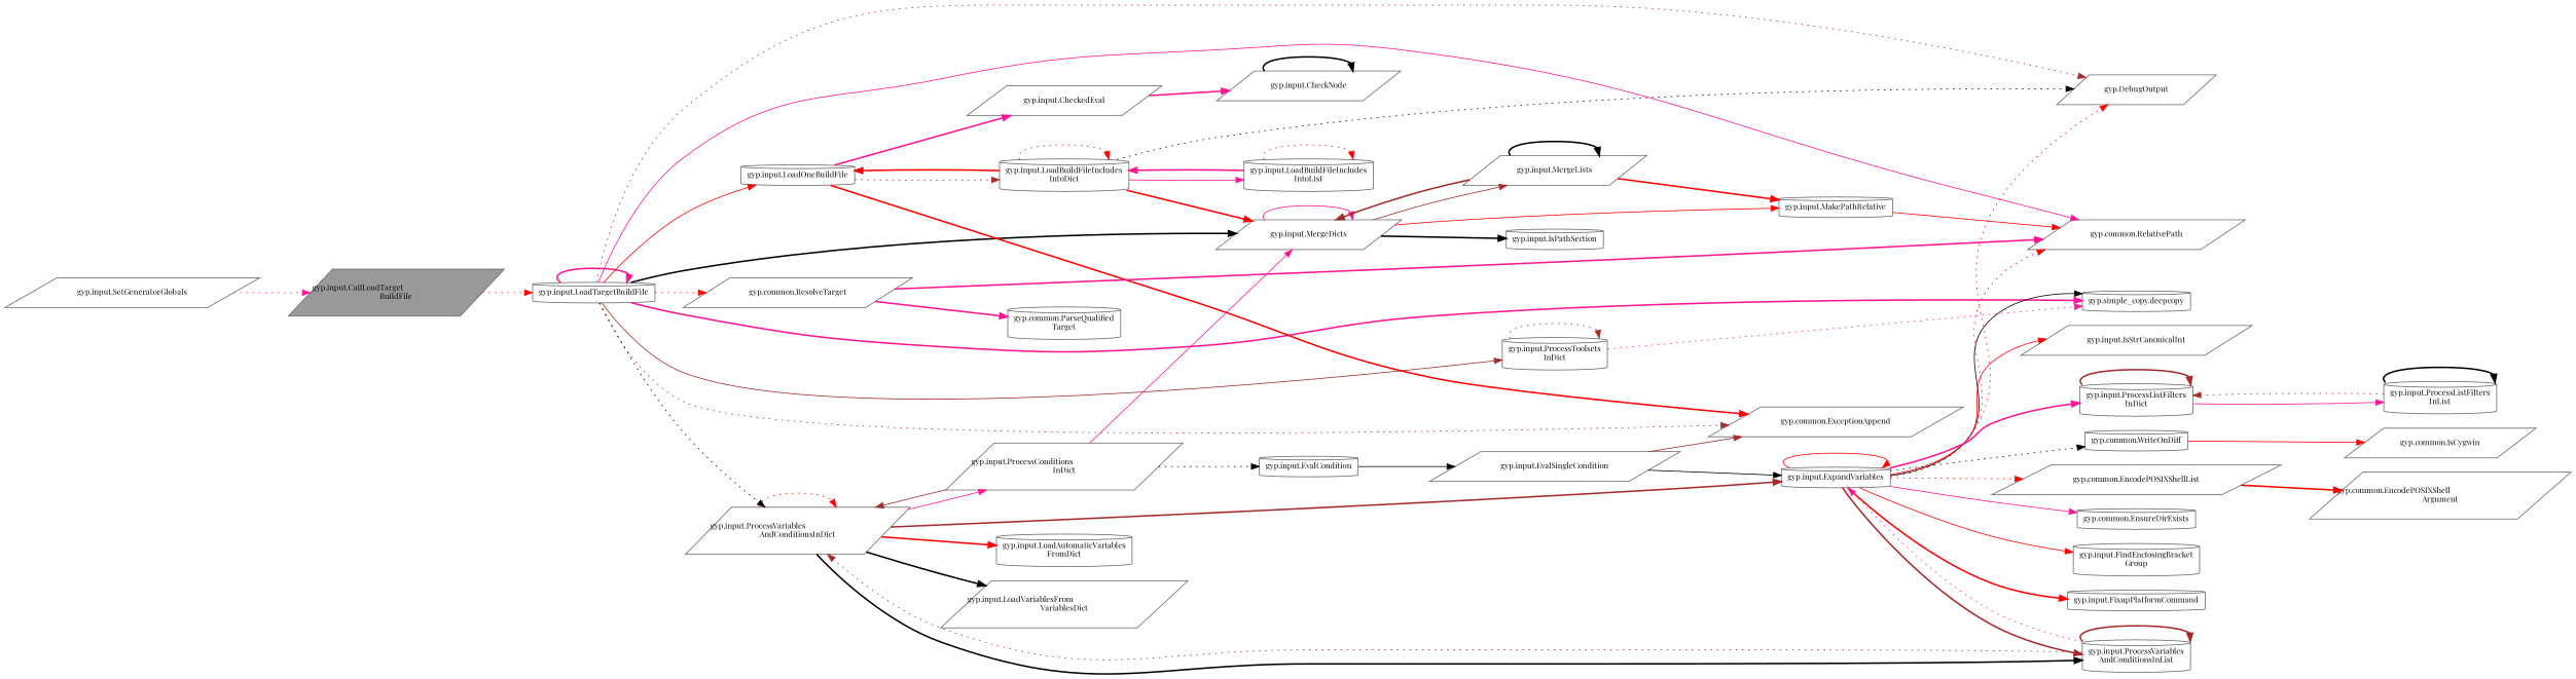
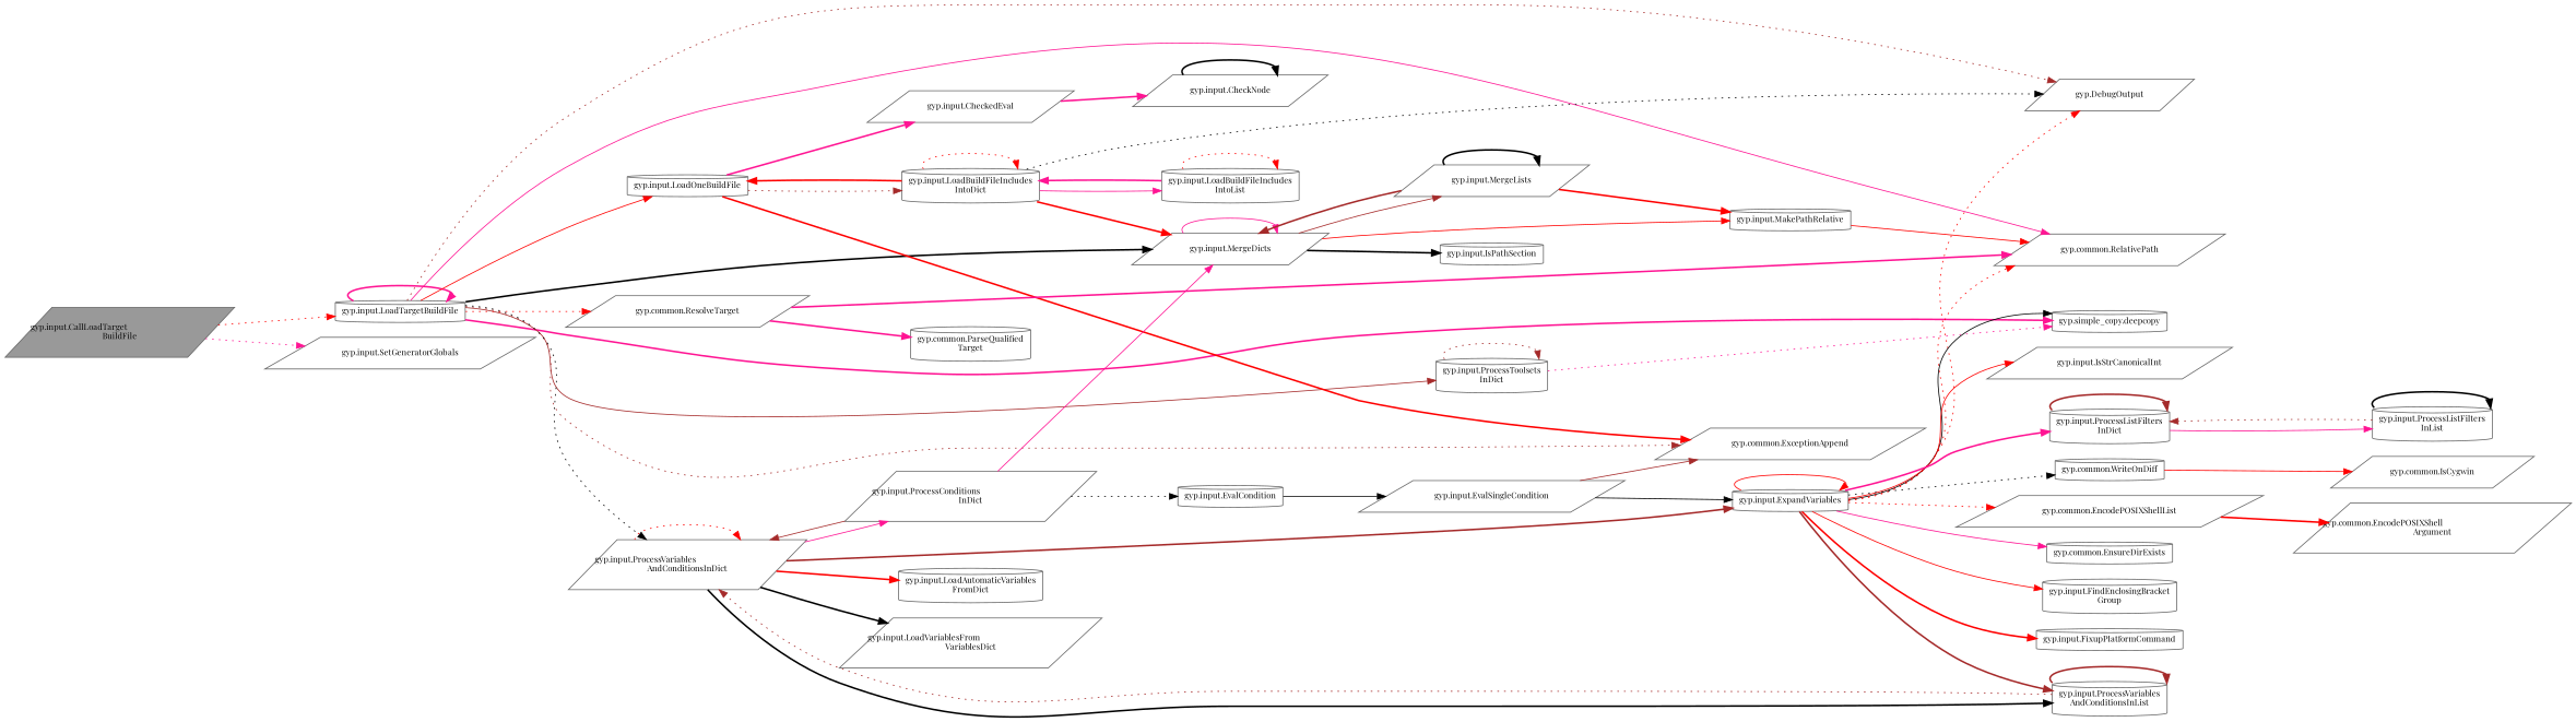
  digraph {
    fontname="Playfair Display"
    rankdir=LR
    node [color=grey40 fillcolor=white fontname="Playfair Display" fontsize=10 shape=cylinder style=filled]
    edge [color=red fontname="Playfair Display" fontsize=10 labelfontname=Helvetica labelfontsize=10 style=bold]
    n1 [color=gray40 fillcolor=grey60 fontcolor=black height=0.2 label="gyp.input.CallLoadTarget\lBuildFile" shape=parallelogram width=0.4]
    n2 [height=0.2 label="gyp.input.LoadTargetBuildFile" width=0.4]
    n3 [height=0.2 label="gyp.input.SetGeneratorGlobals" shape=parallelogram width=0.4]
    n4 [height=0.2 label="gyp.DebugOutput" shape=parallelogram width=0.4]
    n5 [height=0.2 label="gyp.simple_copy.deepcopy" width=0.4]
    n6 [height=0.2 label="gyp.common.ExceptionAppend" shape=parallelogram width=0.4]
    n7 [height=0.2 label="gyp.input.LoadOneBuildFile" width=0.4]
    n8 [height=0.2 label="gyp.input.MergeDicts" shape=parallelogram width=0.4]
    n9 [height=0.2 label="gyp.common.RelativePath" shape=parallelogram width=0.4]
    n10 [height=0.2 label="gyp.input.ProcessToolsets\lInDict" width=0.4]
    n11 [height=0.2 label="gyp.input.ProcessVariables\lAndConditionsInDict" shape=parallelogram width=0.4]
    n12 [height=0.2 label="gyp.common.ResolveTarget" shape=parallelogram width=0.4]
    n13 [height=0.2 label="gyp.input.CheckedEval" shape=parallelogram width=0.4]
    n14 [height=0.2 label="gyp.input.LoadBuildFileIncludes\lIntoDict" width=0.4]
    n15 [height=0.2 label="gyp.input.IsPathSection" width=0.4]
    n16 [height=0.2 label="gyp.input.MakePathRelative" width=0.4]
    n17 [height=0.2 label="gyp.input.MergeLists" shape=parallelogram width=0.4]
    n18 [height=0.2 label="gyp.input.ExpandVariables" width=0.4]
    n19 [height=0.2 label="gyp.input.ProcessVariables\lAndConditionsInList" width=0.4]
    n20 [height=0.2 label="gyp.input.LoadAutomaticVariables\lFromDict" width=0.4]
    n21 [height=0.2 label="gyp.input.LoadVariablesFrom\lVariablesDict" shape=parallelogram width=0.4]
    n22 [height=0.2 label="gyp.input.ProcessConditions\lInDict" shape=parallelogram width=0.4]
    n23 [height=0.2 label="gyp.common.ParseQualified\lTarget" width=0.4]
    n24 [height=0.2 label="gyp.input.CheckNode" shape=parallelogram width=0.4]
    n25 [height=0.2 label="gyp.input.LoadBuildFileIncludes\lIntoList" width=0.4]
    n26 [height=0.2 label="gyp.common.EncodePOSIXShellList" shape=parallelogram width=0.4]
    n27 [height=0.2 label="gyp.common.EnsureDirExists" width=0.4]
    n28 [height=0.2 label="gyp.input.FindEnclosingBracket\lGroup" width=0.4]
    n29 [height=0.2 label="gyp.input.FixupPlatformCommand" width=0.4]
    n30 [height=0.2 label="gyp.input.IsStrCanonicalInt" shape=parallelogram width=0.4]
    n31 [height=0.2 label="gyp.input.ProcessListFilters\lInDict" width=0.4]
    n32 [height=0.2 label="gyp.common.WriteOnDiff" width=0.4]
    n33 [height=0.2 label="gyp.input.EvalCondition" width=0.4]
    n34 [height=0.2 label="gyp.common.EncodePOSIXShell\lArgument" shape=parallelogram width=0.4]
    n35 [height=0.2 label="gyp.input.ProcessListFilters\lInList" width=0.4]
    n36 [height=0.2 label="gyp.common.IsCygwin" shape=parallelogram width=0.4]
    n37 [height=0.2 label="gyp.input.EvalSingleCondition" shape=parallelogram width=0.4]
    n1 -> n2 [style=dotted]
-   n3 -> n1 [color=deeppink style=dotted]
+   n1 -> n3 [color=deeppink style=dotted]
    n2 -> n2 [color=deeppink]
    n2 -> n4 [color=brown style=dotted]
    n2 -> n5 [color=deeppink]
    n2 -> n6 [color=brown style=dotted]
    n2 -> n7 [style=solid]
    n2 -> n8 [color=black]
    n2 -> n9 [color=deeppink style=solid]
    n2 -> n10 [color=brown style=solid]
    n2 -> n11 [color=black style=dotted]
    n2 -> n12 [style=dotted]
    n7 -> n6
    n7 -> n13 [color=deeppink]
    n7 -> n14 [color=brown style=dotted]
    n8 -> n8 [color=deeppink style=solid]
    n8 -> n15 [color=black]
    n8 -> n16 [style=solid]
    n8 -> n17 [color=brown style=solid]
    n10 -> n5 [color=deeppink style=dotted]
    n10 -> n10 [color=brown style=dotted]
    n11 -> n11 [style=dotted]
    n11 -> n18 [color=brown]
    n11 -> n19 [color=black]
    n11 -> n20
    n11 -> n21 [color=black]
    n11 -> n22 [color=deeppink style=solid]
    n12 -> n9 [color=deeppink]
    n12 -> n23 [color=deeppink]
    n13 -> n24 [color=deeppink]
    n14 -> n4 [color=black style=dotted]
    n14 -> n7
    n14 -> n8
    n14 -> n14 [style=dotted]
    n14 -> n25 [color=deeppink style=solid]
    n16 -> n9 [style=solid]
    n17 -> n8 [color=brown]
    n17 -> n16
    n17 -> n17 [color=black]
    n18 -> n4 [style=dotted]
    n18 -> n5 [color=black style=solid]
    n18 -> n9 [style=dotted]
    n18 -> n18 [style=solid]
    n18 -> n19 [color=brown]
    n18 -> n26 [style=dotted]
    n18 -> n27 [color=deeppink style=solid]
    n18 -> n28 [style=solid]
    n18 -> n29
    n18 -> n30 [style=solid]
    n18 -> n31 [color=deeppink]
    n18 -> n32 [color=black style=dotted]
    n19 -> n11 [color=brown style=dotted]
-   n19 -> n18 [color=deeppink style=dotted]
    n19 -> n19 [color=brown]
    n22 -> n8 [color=deeppink style=solid]
    n22 -> n11 [color=brown style=solid]
    n22 -> n33 [color=black style=dotted]
    n24 -> n24 [color=black]
    n25 -> n14 [color=deeppink]
    n25 -> n25 [style=dotted]
    n26 -> n34
    n31 -> n31 [color=brown]
    n31 -> n35 [color=deeppink style=solid]
    n32 -> n36 [style=solid]
    n33 -> n37 [color=black style=solid]
    n35 -> n31 [color=brown style=dotted]
    n35 -> n35 [color=black]
    n37 -> n6 [color=brown style=solid]
    n37 -> n18 [color=black style=solid]
  }
